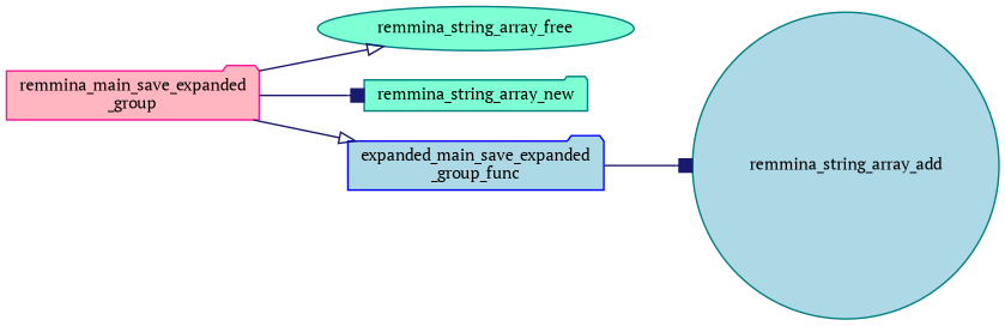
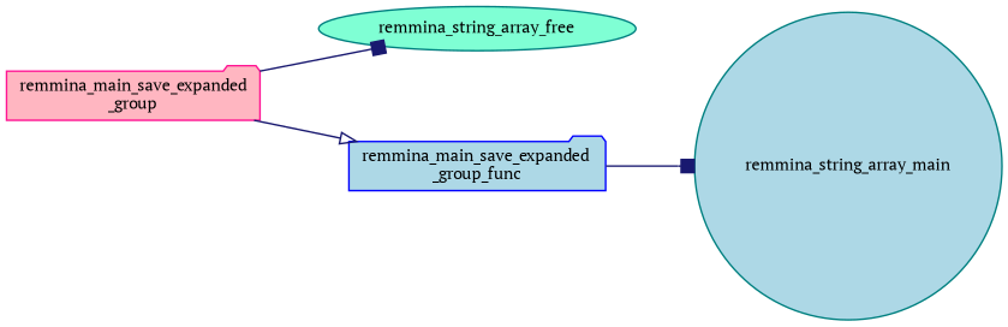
  digraph {
    fontname="PT Serif"
    rankdir=LR
    node [color=teal fillcolor=aquamarine fontname="PT Serif" fontsize=10 shape=folder style=filled]
    edge [arrowhead=onormal color=midnightblue fontname="PT Serif" fontsize=10 labelfontname=Helvetica labelfontsize=10 style=solid]
    n1 [color=deeppink fillcolor=lightpink fontcolor=black height=0.2 label="remmina_main_save_expanded\l_group" width=0.4]
    n2 [height=0.2 label=remmina_string_array_free shape=ellipse width=0.4]
-   n3 [height=0.2 label=remmina_string_array_new width=0.4]
-   n4 [color=blue fillcolor=lightblue height=0.2 label="expanded_main_save_expanded\l_group_func" width=0.4]
-   n5 [fillcolor=lightblue height=0.2 label=remmina_string_array_add shape=circle width=0.4]
-   n1 -> n2
-   n1 -> n3 [arrowhead=box]
+   n4 [color=blue fillcolor=lightblue height=0.2 label="remmina_main_save_expanded\l_group_func" width=0.4]
+   n5 [fillcolor=lightblue height=0.2 label=remmina_string_array_main shape=circle width=0.4]
+   n1 -> n2 [arrowhead=box]
    n1 -> n4
    n4 -> n5 [arrowhead=box]
  }
